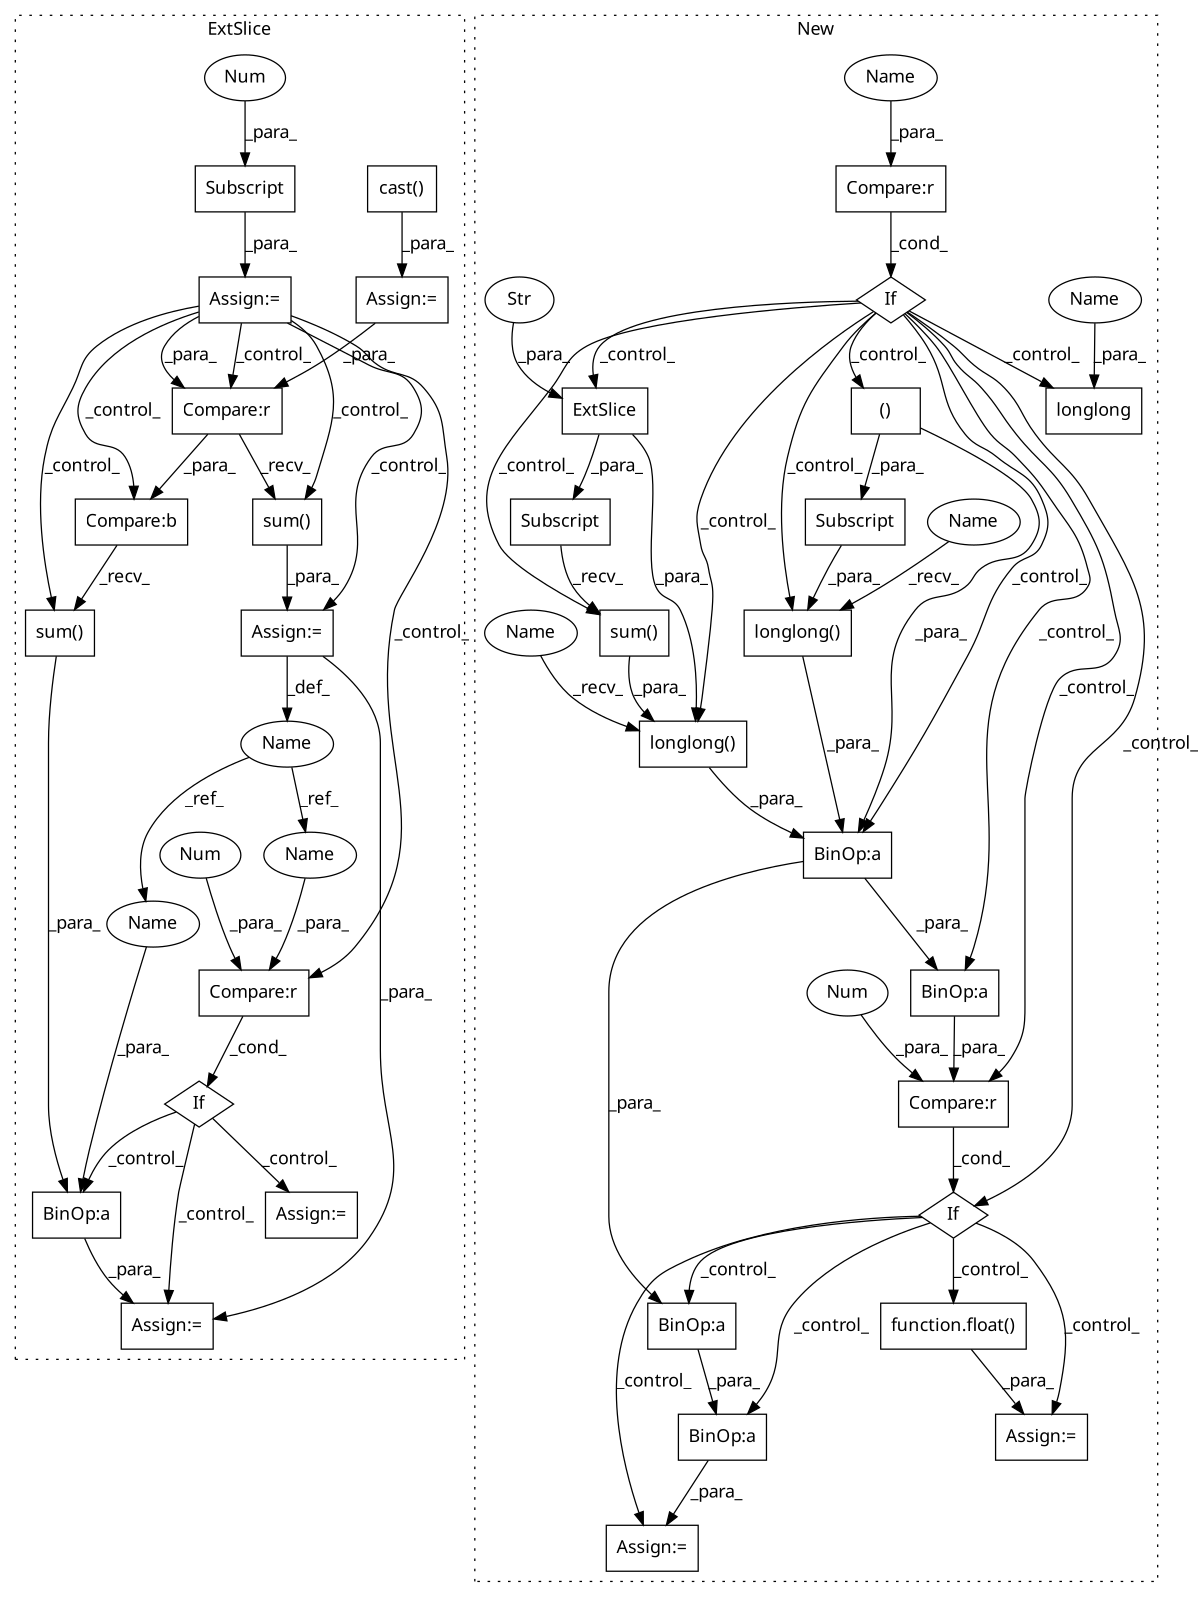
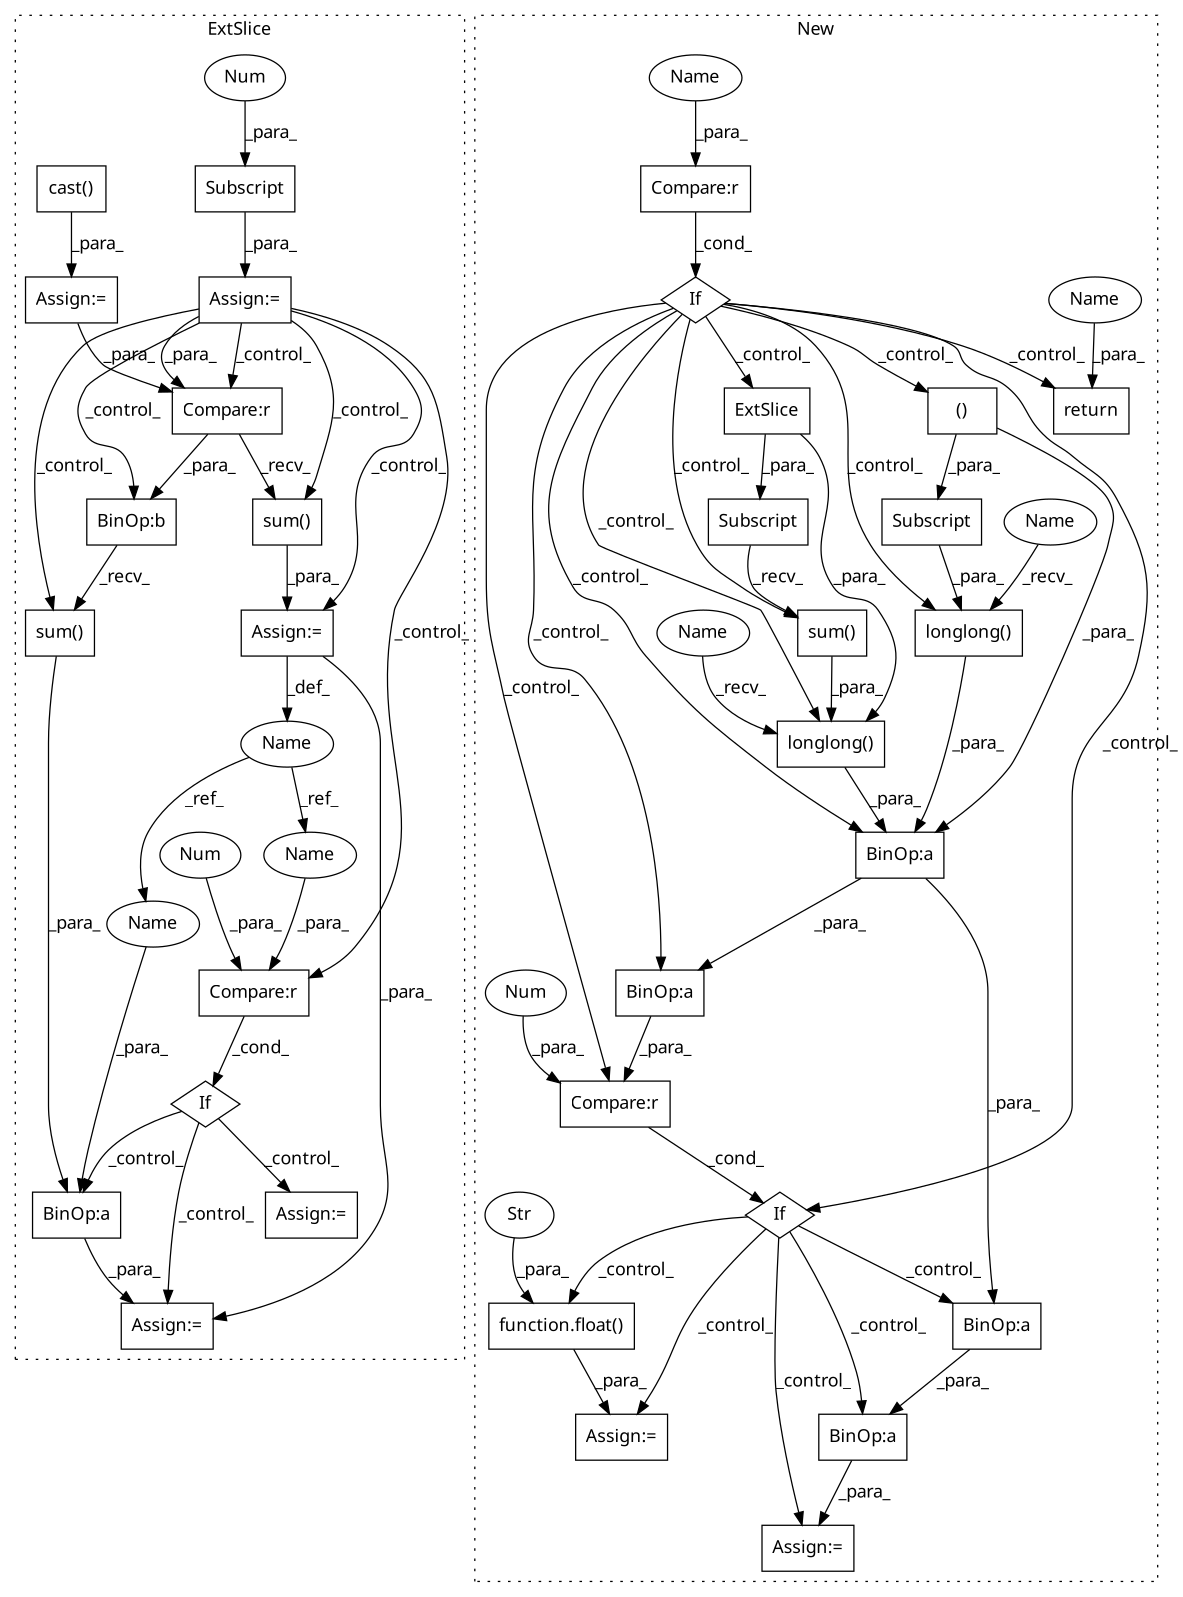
  digraph {
    fontname="Noto Sans"
    node [a=75 fontname="Noto Sans" l=3 s=2383 shape=box]
    edge [fontname="Noto Sans"]
    n1 [l="8,1" label="cast()" s="2085,2109"]
    n2 [a=96 label=If shape=diamond]
    n3 [l=31 label="sum()" s=2339]
    n4 [a=82 label="BinOp:a" s=2472]
    n5 [l=31 label="sum()" s=2287]
-   n6 [a=82 label="Compare:b" s=2297]
+   n6 [a=82 label="BinOp:b" s=2297]
    n7 [a=40 l=10 label="Compare:r" s=2386]
    n8 [a=76 l=1 label=Num s=2395 shape=ellipse]
    n9 [a=40 l=15 label="Compare:r" s=2251]
    n10 [a=87 l=5 label=Name s=2331 shape=ellipse]
    n11 [a=68 label="Assign:=" s=1991]
    n12 [a=63 l="16,0" label=Subscript s="1994,0"]
    n13 [a=76 l=2 label=Num s=2007 shape=ellipse]
    n14 [a=68 label="Assign:=" s=2336]
    n15 [a=68 label="Assign:=" s=2464]
    n16 [a=68 label="Assign:=" s=2417]
    n17 [a=68 label="Assign:=" s=2082]
    n18 [a=87 l=5 label=Name s=2386 shape=ellipse]
    n19 [a=87 l=5 label=Name s=2475 shape=ellipse]
    n20 [l="12,1" label="longlong()" s="2172,2219"]
    n21 [a=54 l=7 label="()" s=2211]
    n22 [a=96 label=If s=2380 shape=diamond]
    n23 [l=37 label="sum()" s=2323]
    n24 [a=96 label=If s=2032 shape=diamond]
    n25 [a=82 label="BinOp:a" s=2487]
    n26 [l="12,1" label="longlong()" s="2311,2360"]
    n27 [a=82 l=8 label="BinOp:a" s=2385]
    n28 [a=82 l=4 label="BinOp:a" s=2480]
    n29 [a=82 label="BinOp:a" s=2361]
    n30 [a=63 l="35,0" label=Subscript s="2184,0"]
    n31 [a=40 l=17 label="Compare:r"]
    n32 [a=76 l=1 label=Num s=2399 shape=ellipse]
    n33 [a=63 l="31,0" label=Subscript s="2323,0"]
    n34 [a=40 l=29 label="Compare:r" s=2035]
-   n35 [a=93 l=7 label=longlong s=2078]
+   n35 [a=93 l=7 label=return s=2078]
    n36 [l="6,1" label="function.float()" s="2424,2435"]
    n37 [a=66 l=5 label=Str s=2430 shape=ellipse]
    n38 [a=85 l=4 label=ExtSlice s=2323]
    n39 [a=68 label="Assign:=" s=2421]
    n40 [a=68 label="Assign:=" s=2474]
    n41 [a=87 l=4 label=Name s=2085 shape=ellipse]
    n42 [a=87 l=4 label=Name s=2060 shape=ellipse]
    n43 [a=87 l=2 label=Name s=2311 shape=ellipse]
    n44 [a=87 l=2 label=Name s=2172 shape=ellipse]
    subgraph cluster_1 {
      label=ExtSlice
      style=dotted
      n1
      n2
      n3
      n4
      n5
      n6
      n7
      n8
      n9
      n10
      n11
      n12
      n13
      n14
      n15
      n16
      n17
      n18
      n19
    }
    subgraph cluster_2 {
      label=New
      style=dotted
      n20
      n21
      n22
      n23
      n24
      n25
      n26
      n27
      n28
      n29
      n30
      n31
      n32
      n33
      n34
      n35
      n36
      n37
      n38
      n39
      n40
      n41
      n42
      n43
      n44
    }
    n1 -> n17 [label=_para_]
    n2 -> n4 [label=_control_]
    n2 -> n15 [label=_control_]
    n2 -> n16 [label=_control_]
    n3 -> n14 [label=_para_]
    n4 -> n15 [label=_para_]
    n5 -> n4 [label=_para_]
    n6 -> n5 [label=_recv_]
    n7 -> n2 [label=_cond_]
    n8 -> n7 [label=_para_]
    n9 -> n3 [label=_recv_]
    n9 -> n6 [label=_para_]
    n10 -> n18 [label=_ref_]
    n10 -> n19 [label=_ref_]
    n11 -> n3 [label=_control_]
    n11 -> n5 [label=_control_]
    n11 -> n6 [label=_control_]
    n11 -> n7 [label=_control_]
    n11 -> n9 [label=_para_]
    n11 -> n9 [label=_control_]
    n11 -> n14 [label=_control_]
    n12 -> n11 [label=_para_]
    n13 -> n12 [label=_para_]
    n14 -> n10 [label=_def_]
    n14 -> n15 [label=_para_]
    n17 -> n9 [label=_para_]
    n18 -> n7 [label=_para_]
    n19 -> n4 [label=_para_]
    n20 -> n29 [label=_para_]
    n21 -> n29 [label=_para_]
    n21 -> n30 [label=_para_]
    n22 -> n25 [label=_control_]
    n22 -> n28 [label=_control_]
    n22 -> n36 [label=_control_]
    n22 -> n39 [label=_control_]
    n22 -> n40 [label=_control_]
    n23 -> n26 [label=_para_]
    n24 -> n20 [label=_control_]
    n24 -> n21 [label=_control_]
    n24 -> n22 [label=_control_]
    n24 -> n23 [label=_control_]
    n24 -> n26 [label=_control_]
    n24 -> n27 [label=_control_]
    n24 -> n29 [label=_control_]
    n24 -> n31 [label=_control_]
    n24 -> n35 [label=_control_]
    n24 -> n38 [label=_control_]
    n25 -> n28 [label=_para_]
    n26 -> n29 [label=_para_]
    n27 -> n31 [label=_para_]
    n28 -> n40 [label=_para_]
    n29 -> n25 [label=_para_]
    n29 -> n27 [label=_para_]
    n30 -> n20 [label=_para_]
    n31 -> n22 [label=_cond_]
    n32 -> n31 [label=_para_]
    n33 -> n23 [label=_recv_]
    n34 -> n24 [label=_cond_]
    n36 -> n39 [label=_para_]
-   n37 -> n38 [label=_para_]
+   n37 -> n36 [label=_para_]
    n38 -> n26 [label=_para_]
    n38 -> n33 [label=_para_]
    n41 -> n35 [label=_para_]
    n42 -> n34 [label=_para_]
    n43 -> n26 [label=_recv_]
    n44 -> n20 [label=_recv_]
  }
